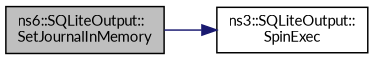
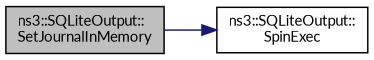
  digraph {
    rankdir=LR
    fontname=Lato
    node [color=black fontname=Lato fontsize=10 shape=record style=filled]
-   n1 [fillcolor=grey75 fontcolor=black height=0.2 label="ns6::SQLiteOutput::\lSetJournalInMemory" width=0.4]
+   n1 [fillcolor=grey75 fontcolor=black height=0.2 label="ns3::SQLiteOutput::\lSetJournalInMemory" width=0.4]
    n2 [fillcolor=white height=0.2 label="ns3::SQLiteOutput::\lSpinExec" width=0.4]
    n1 -> n2 [color=midnightblue fontname=Lato fontsize=10 labelfontname=Helvetica labelfontsize=10 style=solid]
  }
